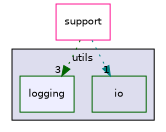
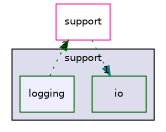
  digraph {
    compound=true
    node [color=darkgreen fontname=Helvetica fontsize=10 shape=box]
    edge [labeldistance=1.5 labelfontname=Helvetica labelfontsize=10 style=dotted]
    n1 [label=io]
    n2 [fillcolor="#eeeeff" label=logging pencolor=black style=filled]
    n3 [color=deeppink label=support]
    subgraph cluster_1 {
      bgcolor="#ddddee"
      fontname=Helvetica
      fontsize=10
-     label=utils
+     label=support
      pencolor=black
      n1
      n2
    }
-   n3 -> n2 [color=darkgreen headlabel=3]
+   n2 -> n3 [color=darkgreen headlabel=3]
    n3 -> n1 [color=teal headlabel=1]
  }
